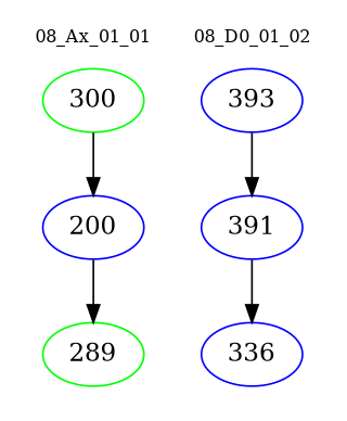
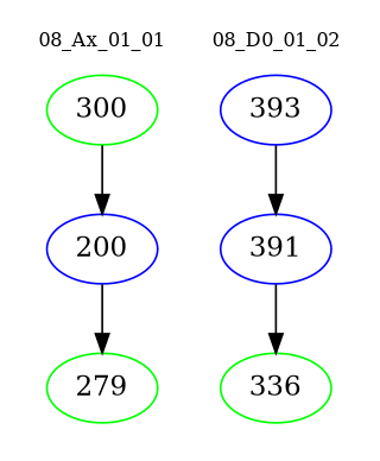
  digraph {
    node [color=green]
    edge [color=black]
    n1 [label=300]
    n2 [color=blue label=200]
-   n3 [label=289]
+   n3 [label=279]
    n4 [color=blue label=393]
    n5 [color=blue label=391]
-   n6 [color=blue label=336]
+   n6 [label=336]
    subgraph cluster_1 {
      color=white
      fontsize=10
      label="08_Ax_01_01"
      n1
      n2
      n3
    }
    subgraph cluster_2 {
      color=white
      fontsize=10
      label="08_D0_01_02"
      n4
      n5
      n6
    }
    n1 -> n2
    n2 -> n3
    n4 -> n5
    n5 -> n6
  }
